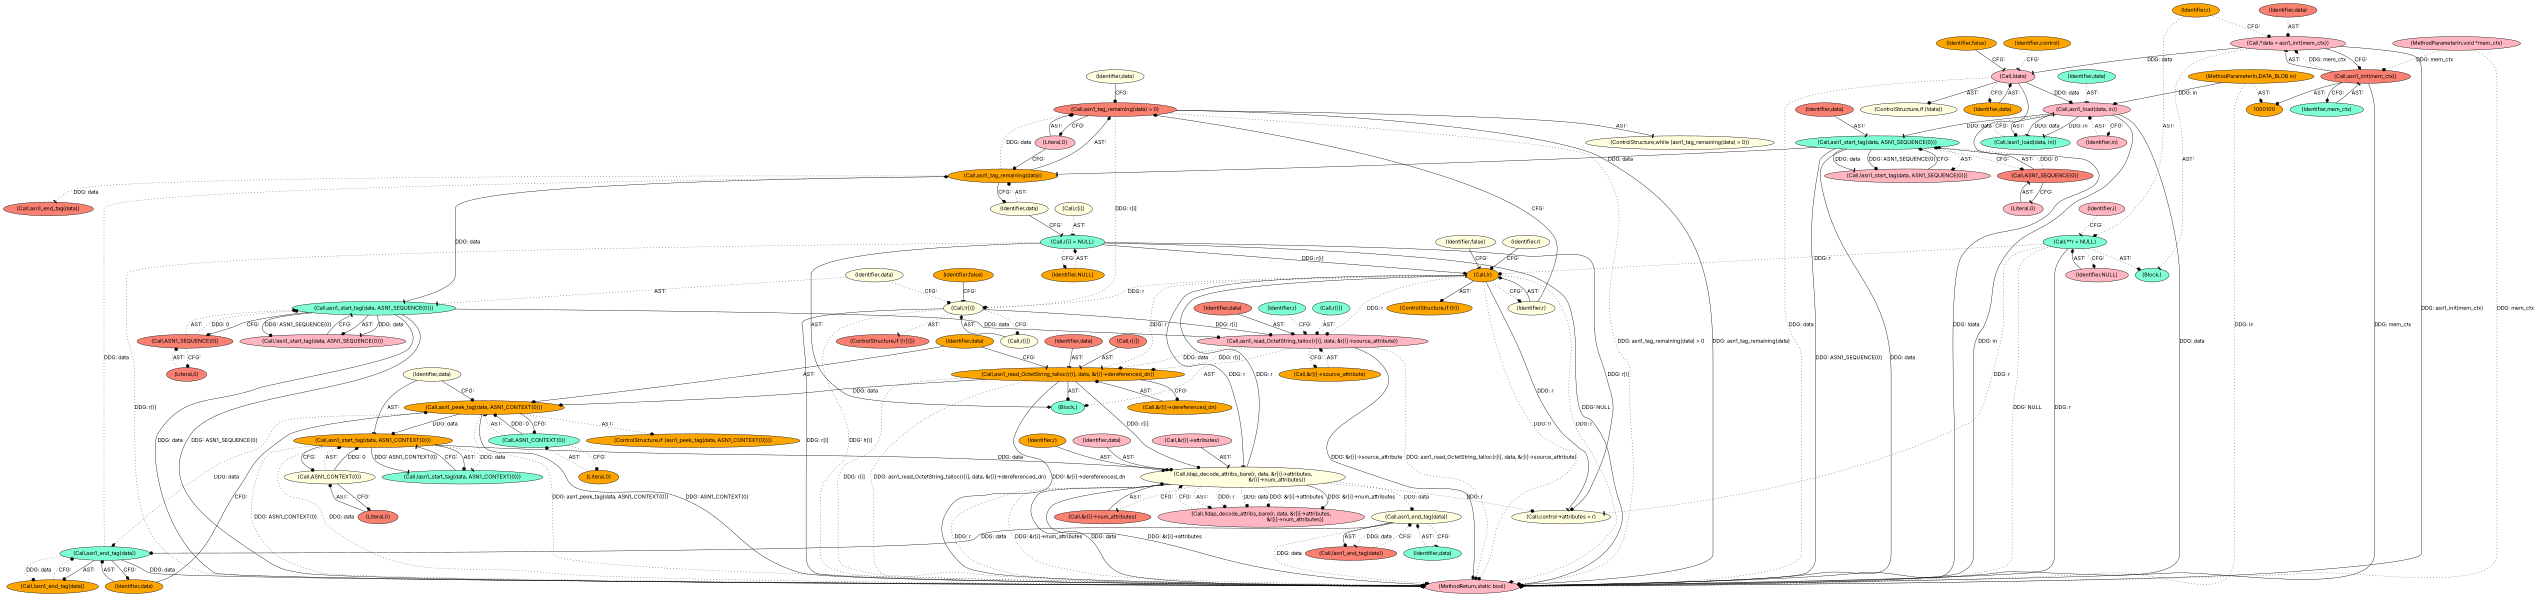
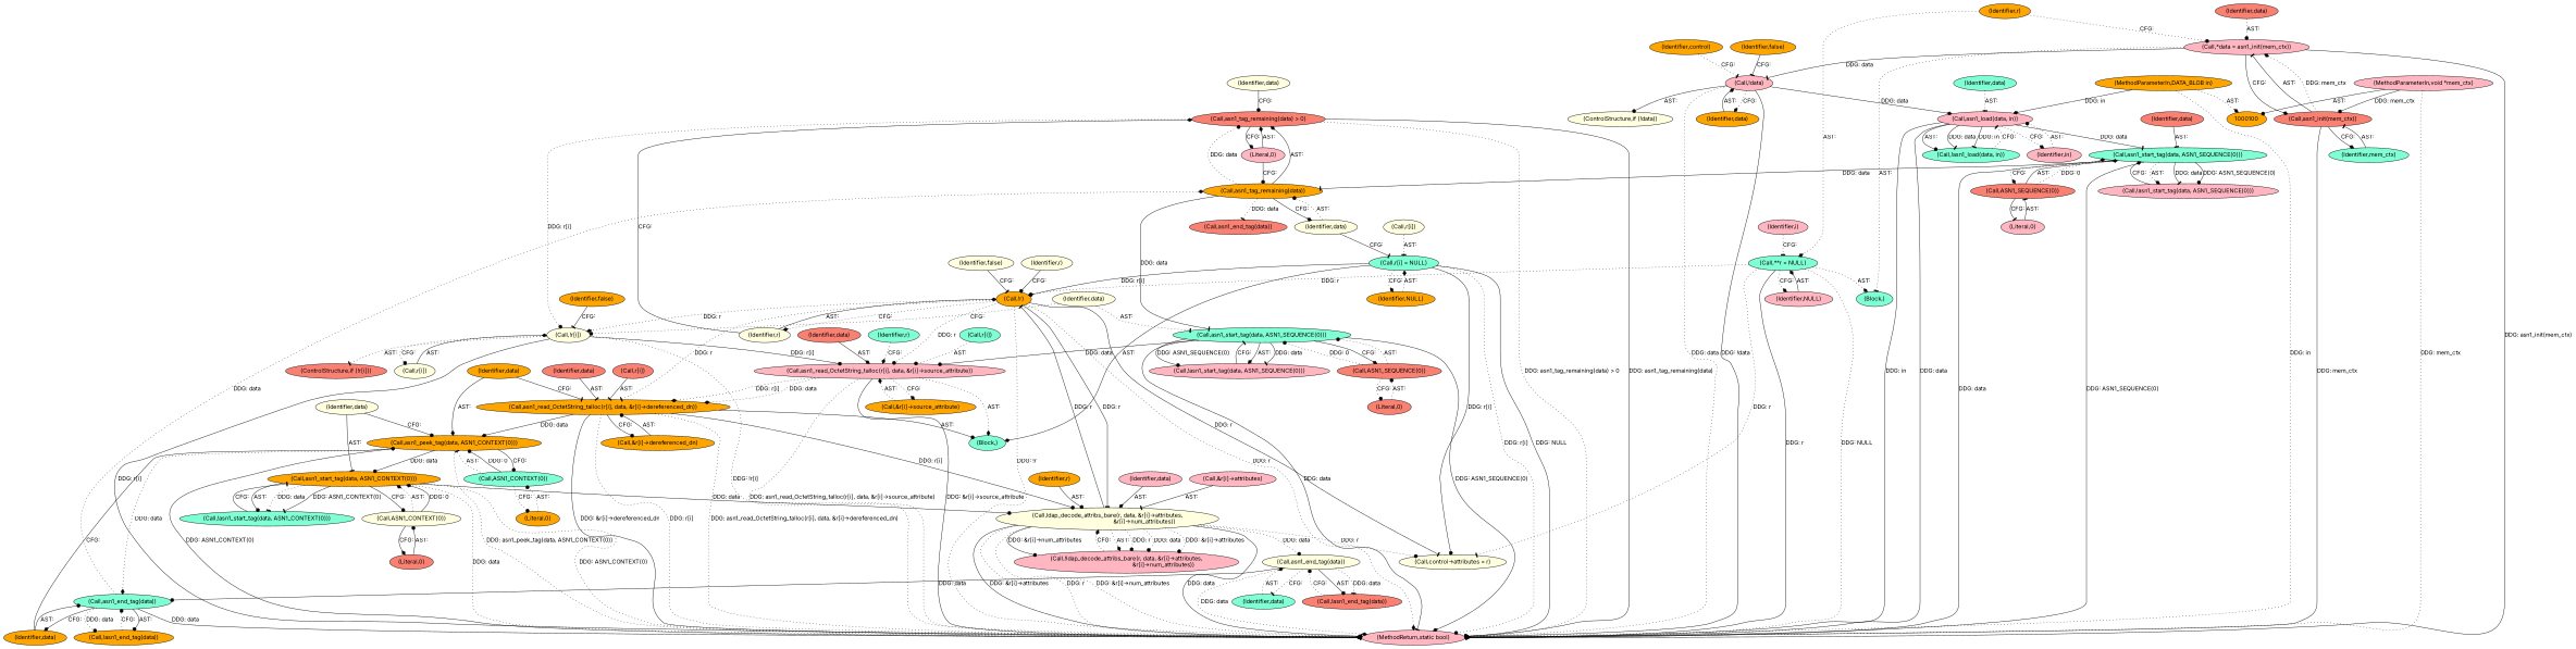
  digraph {
    fontname=Inter
    node [fillcolor=orange fontname=Inter style=filled]
    edge [arrowhead=dot fontname=Inter style=solid]
    n1 [fillcolor=salmon label="(Call,asn1_tag_remaining(data) > 0)"]
    n2 [fillcolor=lightpink label="(MethodReturn,static bool)"]
-   n3 [fillcolor=lightyellow label="(ControlStructure,while (asn1_tag_remaining(data) > 0))"]
    n4 [fillcolor=lightpink label="(Literal,0)"]
    n5 [fillcolor=lightyellow label="(Call,!r[i])"]
    n6 [label="(Call,asn1_tag_remaining(data))"]
    n7 [fillcolor=aquamarine label="(Call,asn1_start_tag(data, ASN1_SEQUENCE(0)))"]
    n8 [fillcolor=salmon label="(Call,asn1_end_tag(data))"]
    n9 [fillcolor=lightyellow label="(Identifier,data)"]
    n10 [fillcolor=lightpink label="(Call,asn1_read_OctetString_talloc(r[i], data, &r[i]->source_attribute))"]
    n11 [fillcolor=salmon label="(Call,ASN1_SEQUENCE(0))"]
    n12 [fillcolor=lightpink label="(Call,!asn1_start_tag(data, ASN1_SEQUENCE(0)))"]
    n13 [fillcolor=aquamarine label="(Call,r[i] = NULL)"]
    n14 [fillcolor=aquamarine label="(Call,asn1_end_tag(data))"]
    n15 [label="(Identifier,data)"]
    n16 [label="(Call,!asn1_end_tag(data))"]
    n17 [label="(Call,asn1_peek_tag(data, ASN1_CONTEXT(0)))"]
    n18 [label="(Call,asn1_start_tag(data, ASN1_CONTEXT(0)))"]
    n19 [fillcolor=aquamarine label="(Call,ASN1_CONTEXT(0))"]
-   n20 [label="(ControlStructure,if (asn1_peek_tag(data, ASN1_CONTEXT(0))))"]
    n21 [fillcolor=lightyellow label="(Call,ldap_decode_attribs_bare(r, data, &r[i]->attributes,\n                                                &r[i]->num_attributes))"]
    n22 [fillcolor=lightyellow label="(Call,ASN1_CONTEXT(0))"]
    n23 [fillcolor=aquamarine label="(Call,!asn1_start_tag(data, ASN1_CONTEXT(0)))"]
    n24 [label="(Literal,0)"]
    n25 [label="(Call,asn1_read_OctetString_talloc(r[i], data, &r[i]->dereferenced_dn))"]
    n26 [fillcolor=aquamarine label="(Block,)"]
    n27 [label="(Call,&r[i]->dereferenced_dn)"]
    n28 [label="(Call,!r)"]
    n29 [fillcolor=lightyellow label="(Call,control->attributes = r)"]
    n30 [fillcolor=lightyellow label="(Call,asn1_end_tag(data))"]
-   n31 [fillcolor=salmon label="(Call,&r[i]->num_attributes)"]
    n32 [fillcolor=lightpink label="(Call,!ldap_decode_attribs_bare(r, data, &r[i]->attributes,\n                                                &r[i]->num_attributes))"]
    n33 [label="(Call,&r[i]->source_attribute)"]
    n34 [fillcolor=salmon label="(ControlStructure,if (!r[i]))"]
    n35 [fillcolor=lightyellow label="(Call,r[i])"]
    n36 [fillcolor=lightyellow label="(Identifier,r)"]
-   n37 [label="(ControlStructure,if (!r))"]
    n38 [fillcolor=aquamarine label="(Identifier,data)"]
    n39 [fillcolor=salmon label="(Call,!asn1_end_tag(data))"]
    n40 [fillcolor=salmon label="(Literal,0)"]
    n41 [label="(Identifier,NULL)"]
    n42 [fillcolor=aquamarine label="(Call,**r = NULL)"]
    n43 [fillcolor=lightpink label="(Identifier,NULL)"]
    n44 [fillcolor=aquamarine label="(Block,)"]
    n45 [fillcolor=salmon label="(Literal,0)"]
    n46 [fillcolor=aquamarine label="(Call,asn1_start_tag(data, ASN1_SEQUENCE(0)))"]
    n47 [fillcolor=salmon label="(Call,ASN1_SEQUENCE(0))"]
    n48 [fillcolor=lightpink label="(Call,!asn1_start_tag(data, ASN1_SEQUENCE(0)))"]
    n49 [fillcolor=lightpink label="(Literal,0)"]
    n50 [fillcolor=lightpink label="(Call,asn1_load(data, in))"]
    n51 [fillcolor=aquamarine label="(Call,!asn1_load(data, in))"]
    n52 [fillcolor=lightpink label="(Identifier,in)"]
    n53 [fillcolor=lightpink label="(Call,!data)"]
    n54 [fillcolor=lightyellow label="(ControlStructure,if (!data))"]
    n55 [label="(Identifier,data)"]
    n56 [fillcolor=lightpink label="(Call,*data = asn1_init(mem_ctx))"]
    n57 [fillcolor=salmon label="(Call,asn1_init(mem_ctx))"]
    n58 [fillcolor=aquamarine label="(Identifier,mem_ctx)"]
    n59 [fillcolor=lightpink label="(MethodParameterIn,void *mem_ctx)"]
    1000100
    n61 [label="(MethodParameterIn,DATA_BLOB in)"]
    n62 [fillcolor=lightyellow label="(Identifier,data)"]
    n63 [fillcolor=aquamarine label="(Identifier,data)"]
    n64 [fillcolor=salmon label="(Call,r[i])"]
    n65 [label="(Identifier,r)"]
    n66 [fillcolor=salmon label="(Identifier,data)"]
    n67 [fillcolor=salmon label="(Identifier,data)"]
    n68 [fillcolor=lightyellow label="(Identifier,r)"]
    n69 [fillcolor=lightpink label="(Identifier,i)"]
    n70 [label="(Identifier,false)"]
    n71 [fillcolor=salmon label="(Identifier,data)"]
    n72 [label="(Identifier,data)"]
    n73 [label="(Identifier,r)"]
    n74 [fillcolor=aquamarine label="(Identifier,r)"]
    n75 [fillcolor=lightpink label="(Identifier,data)"]
    n76 [fillcolor=lightyellow label="(Identifier,data)"]
    n77 [fillcolor=lightyellow label="(Identifier,data)"]
    n78 [fillcolor=lightyellow label="(Call,r[i])"]
    n79 [label="(Identifier,false)"]
    n80 [fillcolor=salmon label="(Identifier,data)"]
    n81 [fillcolor=lightyellow label="(Identifier,false)"]
    n82 [label="(Identifier,control)"]
    n83 [fillcolor=lightpink label="(Call,&r[i]->attributes)"]
    n84 [fillcolor=aquamarine label="(Call,r[i])"]
    n1 -> n2 [label="DDG: asn1_tag_remaining(data) > 0" style=dotted]
    n1 -> n2 [label="DDG: asn1_tag_remaining(data)"]
-   n1 -> n3 [arrowhead=tee label="AST: "]
    n1 -> n4 [arrowhead=diamond label="CFG: "]
    n1 -> n5 [label="DDG: r[i]" style=dotted]
    n4 -> n1 [arrowhead=diamond label="AST: "]
    n4 -> n6 [label="CFG: "]
    n5 -> n2 [label="DDG: r[i]"]
    n5 -> n2 [label="DDG: !r[i]" style=dotted]
    n5 -> n10 [label="DDG: r[i]"]
    n5 -> n34 [arrowhead=tee label="AST: " style=dotted]
    n5 -> n35 [label="CFG: " style=dotted]
    n6 -> n1 [arrowhead=diamond label="AST: "]
    n6 -> n1 [label="DDG: data" style=dotted]
    n6 -> n7 [arrowhead=tee label="DDG: data"]
    n6 -> n8 [arrowhead=tee label="DDG: data" style=dotted]
    n6 -> n9 [arrowhead=diamond label="CFG: "]
    n7 -> n2 [arrowhead=tee label="DDG: data"]
    n7 -> n2 [arrowhead=diamond label="DDG: ASN1_SEQUENCE(0)"]
    n7 -> n10 [label="DDG: data"]
    n7 -> n11 [arrowhead=diamond label="CFG: "]
    n7 -> n12 [arrowhead=diamond label="AST: "]
    n7 -> n12 [arrowhead=tee label="DDG: data"]
    n7 -> n12 [label="DDG: ASN1_SEQUENCE(0)"]
    n9 -> n6 [label="AST: " style=dotted]
    n9 -> n13 [arrowhead=tee label="CFG: "]
    n10 -> n2 [label="DDG: asn1_read_OctetString_talloc(r[i], data, &r[i]->source_attribute)" style=dotted]
    n10 -> n2 [arrowhead=diamond label="DDG: &r[i]->source_attribute"]
    n10 -> n25 [arrowhead=diamond label="DDG: r[i]" style=dotted]
    n10 -> n25 [arrowhead=diamond label="DDG: data" style=dotted]
    n10 -> n26 [arrowhead=diamond label="AST: " style=dotted]
    n10 -> n33 [arrowhead=diamond label="CFG: " style=dotted]
    n11 -> n7 [label="AST: " style=dotted]
    n11 -> n7 [label="DDG: 0" style=dotted]
    n11 -> n45 [label="CFG: " style=dotted]
    n12 -> n7 [arrowhead=tee label="CFG: "]
    n13 -> n2 [arrowhead=tee label="DDG: NULL"]
    n13 -> n2 [label="DDG: r[i]" style=dotted]
    n13 -> n26 [arrowhead=diamond label="AST: "]
    n13 -> n28 [arrowhead=diamond label="DDG: r[i]"]
    n13 -> n29 [label="DDG: r[i]"]
    n13 -> n41 [arrowhead=diamond label="CFG: " style=dotted]
    n14 -> n2 [arrowhead=diamond label="DDG: data"]
    n14 -> n6 [arrowhead=diamond label="DDG: data" style=dotted]
    n14 -> n15 [arrowhead=diamond label="CFG: "]
    n14 -> n16 [label="AST: "]
    n14 -> n16 [label="DDG: data" style=dotted]
    n15 -> n14 [label="AST: "]
    n15 -> n17 [label="CFG: "]
    n16 -> n14 [label="CFG: " style=dotted]
    n17 -> n2 [label="DDG: ASN1_CONTEXT(0)"]
    n17 -> n2 [arrowhead=tee label="DDG: asn1_peek_tag(data, ASN1_CONTEXT(0))" style=dotted]
    n17 -> n14 [arrowhead=diamond label="DDG: data" style=dotted]
    n17 -> n18 [label="DDG: data"]
    n17 -> n19 [label="CFG: "]
-   n17 -> n20 [arrowhead=diamond label="AST: " style=dotted]
    n18 -> n2 [label="DDG: ASN1_CONTEXT(0)" style=dotted]
    n18 -> n2 [label="DDG: data" style=dotted]
    n18 -> n21 [label="DDG: data"]
    n18 -> n22 [label="CFG: "]
    n18 -> n23 [label="AST: "]
    n18 -> n23 [arrowhead=tee label="DDG: data" style=dotted]
    n18 -> n23 [arrowhead=tee label="DDG: ASN1_CONTEXT(0)"]
    n19 -> n17 [arrowhead=tee label="AST: " style=dotted]
    n19 -> n17 [label="DDG: 0"]
    n19 -> n24 [label="CFG: " style=dotted]
    n21 -> n2 [arrowhead=tee label="DDG: r" style=dotted]
    n21 -> n2 [label="DDG: &r[i]->num_attributes" style=dotted]
    n21 -> n2 [arrowhead=tee label="DDG: data"]
    n21 -> n2 [arrowhead=tee label="DDG: &r[i]->attributes"]
    n21 -> n28 [arrowhead=tee label="DDG: r"]
    n21 -> n29 [label="DDG: r" style=dotted]
    n21 -> n30 [label="DDG: data" style=dotted]
-   n21 -> n31 [arrowhead=tee label="CFG: " style=dotted]
    n21 -> n32 [arrowhead=diamond label="AST: " style=dotted]
    n21 -> n32 [label="DDG: r" style=dotted]
    n21 -> n32 [label="DDG: data" style=dotted]
    n21 -> n32 [label="DDG: &r[i]->attributes" style=dotted]
    n21 -> n32 [label="DDG: &r[i]->num_attributes"]
    n22 -> n18 [arrowhead=diamond label="AST: " style=dotted]
    n22 -> n18 [arrowhead=diamond label="DDG: 0"]
    n22 -> n40 [arrowhead=diamond label="CFG: "]
    n23 -> n18 [arrowhead=tee label="CFG: "]
    n24 -> n19 [label="AST: " style=dotted]
    n25 -> n2 [arrowhead=tee label="DDG: &r[i]->dereferenced_dn"]
    n25 -> n2 [arrowhead=diamond label="DDG: r[i]" style=dotted]
    n25 -> n2 [label="DDG: asn1_read_OctetString_talloc(r[i], data, &r[i]->dereferenced_dn)" style=dotted]
    n25 -> n17 [arrowhead=diamond label="DDG: data"]
    n25 -> n21 [label="DDG: r[i]"]
    n25 -> n26 [label="AST: "]
    n25 -> n27 [label="CFG: "]
    n27 -> n25 [label="AST: "]
    n28 -> n2 [arrowhead=diamond label="DDG: r" style=dotted]
    n28 -> n2 [label="DDG: !r" style=dotted]
    n28 -> n5 [arrowhead=diamond label="DDG: r" style=dotted]
    n28 -> n10 [label="DDG: r" style=dotted]
    n28 -> n21 [arrowhead=tee label="DDG: r"]
    n28 -> n25 [arrowhead=tee label="DDG: r" style=dotted]
    n28 -> n29 [arrowhead=tee label="DDG: r"]
    n28 -> n36 [arrowhead=diamond label="CFG: " style=dotted]
-   n28 -> n37 [arrowhead=diamond label="AST: "]
    n30 -> n2 [arrowhead=diamond label="DDG: data" style=dotted]
    n30 -> n14 [label="DDG: data"]
    n30 -> n38 [arrowhead=tee label="CFG: " style=dotted]
    n30 -> n39 [label="AST: "]
    n30 -> n39 [arrowhead=tee label="DDG: data" style=dotted]
-   n31 -> n21 [label="AST: "]
    n32 -> n21 [arrowhead=diamond label="CFG: " style=dotted]
    n33 -> n10 [arrowhead=diamond label="AST: " style=dotted]
    n35 -> n5 [arrowhead=diamond label="AST: "]
    n36 -> n1 [arrowhead=diamond label="CFG: "]
    n36 -> n28 [arrowhead=diamond label="AST: "]
    n38 -> n30 [arrowhead=diamond label="AST: " style=dotted]
    n39 -> n30 [label="CFG: " style=dotted]
    n40 -> n22 [label="AST: "]
    n41 -> n13 [arrowhead=diamond label="AST: " style=dotted]
    n42 -> n2 [arrowhead=tee label="DDG: NULL" style=dotted]
    n42 -> n2 [label="DDG: r"]
    n42 -> n28 [label="DDG: r" style=dotted]
    n42 -> n29 [arrowhead=tee label="DDG: r" style=dotted]
    n42 -> n43 [arrowhead=diamond label="CFG: " style=dotted]
    n42 -> n44 [arrowhead=diamond label="AST: " style=dotted]
    n43 -> n42 [arrowhead=diamond label="AST: "]
    n45 -> n11 [label="AST: " style=dotted]
    n46 -> n2 [arrowhead=diamond label="DDG: data"]
    n46 -> n2 [arrowhead=diamond label="DDG: ASN1_SEQUENCE(0)"]
    n46 -> n6 [arrowhead=tee label="DDG: data"]
    n46 -> n47 [arrowhead=diamond label="CFG: " style=dotted]
    n46 -> n48 [arrowhead=diamond label="AST: " style=dotted]
    n46 -> n48 [arrowhead=tee label="DDG: data"]
    n46 -> n48 [label="DDG: ASN1_SEQUENCE(0)"]
    n47 -> n46 [arrowhead=diamond label="AST: "]
    n47 -> n46 [arrowhead=diamond label="DDG: 0" style=dotted]
    n47 -> n49 [arrowhead=tee label="CFG: "]
    n48 -> n46 [arrowhead=diamond label="CFG: "]
    n49 -> n47 [arrowhead=tee label="AST: "]
    n50 -> n2 [arrowhead=diamond label="DDG: in"]
    n50 -> n2 [label="DDG: data"]
    n50 -> n46 [arrowhead=tee label="DDG: data"]
    n50 -> n51 [label="AST: "]
    n50 -> n51 [arrowhead=tee label="DDG: data"]
    n50 -> n51 [arrowhead=tee label="DDG: in"]
    n50 -> n52 [arrowhead=diamond label="CFG: " style=dotted]
    n51 -> n50 [arrowhead=tee label="CFG: " style=dotted]
    n52 -> n50 [label="AST: " style=dotted]
    n53 -> n2 [arrowhead=tee label="DDG: !data"]
    n53 -> n2 [label="DDG: data" style=dotted]
    n53 -> n50 [arrowhead=diamond label="DDG: data"]
    n53 -> n54 [label="AST: "]
    n53 -> n55 [arrowhead=diamond label="CFG: " style=dotted]
    n55 -> n53 [arrowhead=diamond label="AST: "]
    n56 -> n2 [arrowhead=tee label="DDG: asn1_init(mem_ctx)"]
    n56 -> n44 [arrowhead=tee label="AST: " style=dotted]
    n56 -> n53 [arrowhead=tee label="DDG: data"]
    n56 -> n57 [arrowhead=diamond label="CFG: "]
    n57 -> n2 [arrowhead=tee label="DDG: mem_ctx"]
    n57 -> n56 [arrowhead=tee label="AST: "]
    n57 -> n56 [arrowhead=diamond label="DDG: mem_ctx" style=dotted]
    n57 -> n58 [arrowhead=diamond label="CFG: "]
    n58 -> n57 [arrowhead=tee label="AST: "]
    n59 -> n2 [arrowhead=tee label="DDG: mem_ctx" style=dotted]
-   n59 -> n57 [label="DDG: mem_ctx" style=dotted]
-   n57 -> 1000100 [label="AST: "]
+   n59 -> n57 [label="DDG: mem_ctx"]
+   n59 -> 1000100 [label="AST: "]
    n61 -> n2 [arrowhead=diamond label="DDG: in" style=dotted]
    n61 -> n50 [arrowhead=diamond label="DDG: in"]
    n61 -> 1000100 [arrowhead=diamond label="AST: " style=dotted]
    n62 -> n1 [label="CFG: "]
    n63 -> n50 [arrowhead=tee label="AST: " style=dotted]
    n64 -> n25 [arrowhead=tee label="AST: "]
    n65 -> n42 [arrowhead=diamond label="AST: " style=dotted]
    n65 -> n56 [label="CFG: " style=dotted]
    n66 -> n56 [label="AST: " style=dotted]
    n67 -> n10 [arrowhead=diamond label="AST: "]
    n68 -> n28 [label="CFG: "]
    n69 -> n42 [arrowhead=tee label="CFG: " style=dotted]
    n70 -> n53 [arrowhead=tee label="CFG: "]
    n71 -> n46 [arrowhead=tee label="AST: "]
    n72 -> n17 [arrowhead=diamond label="AST: "]
    n72 -> n25 [arrowhead=tee label="CFG: "]
    n73 -> n21 [label="AST: "]
    n74 -> n10 [arrowhead=diamond label="CFG: " style=dotted]
    n75 -> n21 [arrowhead=diamond label="AST: "]
    n76 -> n17 [label="CFG: "]
    n76 -> n18 [arrowhead=tee label="AST: "]
    n77 -> n5 [label="CFG: " style=dotted]
    n77 -> n7 [arrowhead=tee label="AST: " style=dotted]
    n78 -> n13 [arrowhead=tee label="AST: " style=dotted]
    n79 -> n5 [arrowhead=tee label="CFG: "]
    n80 -> n25 [arrowhead=tee label="AST: "]
    n81 -> n28 [arrowhead=tee label="CFG: "]
    n82 -> n53 [arrowhead=tee label="CFG: " style=dotted]
    n83 -> n21 [arrowhead=tee label="AST: "]
    n84 -> n10 [label="AST: " style=dotted]
  }
